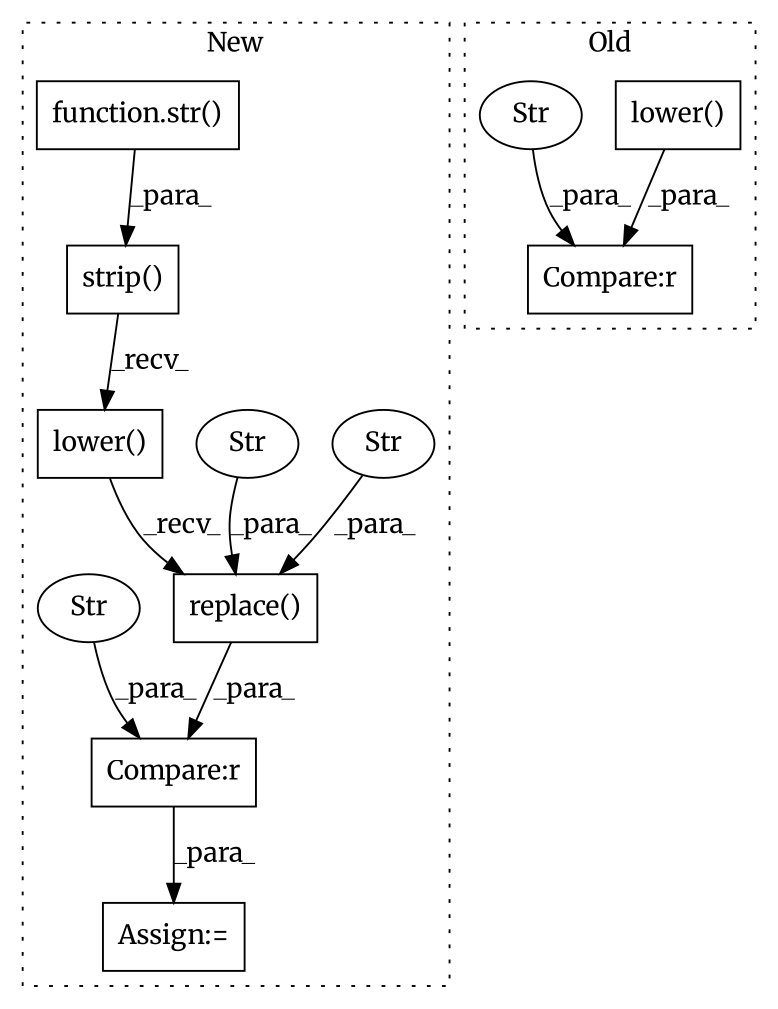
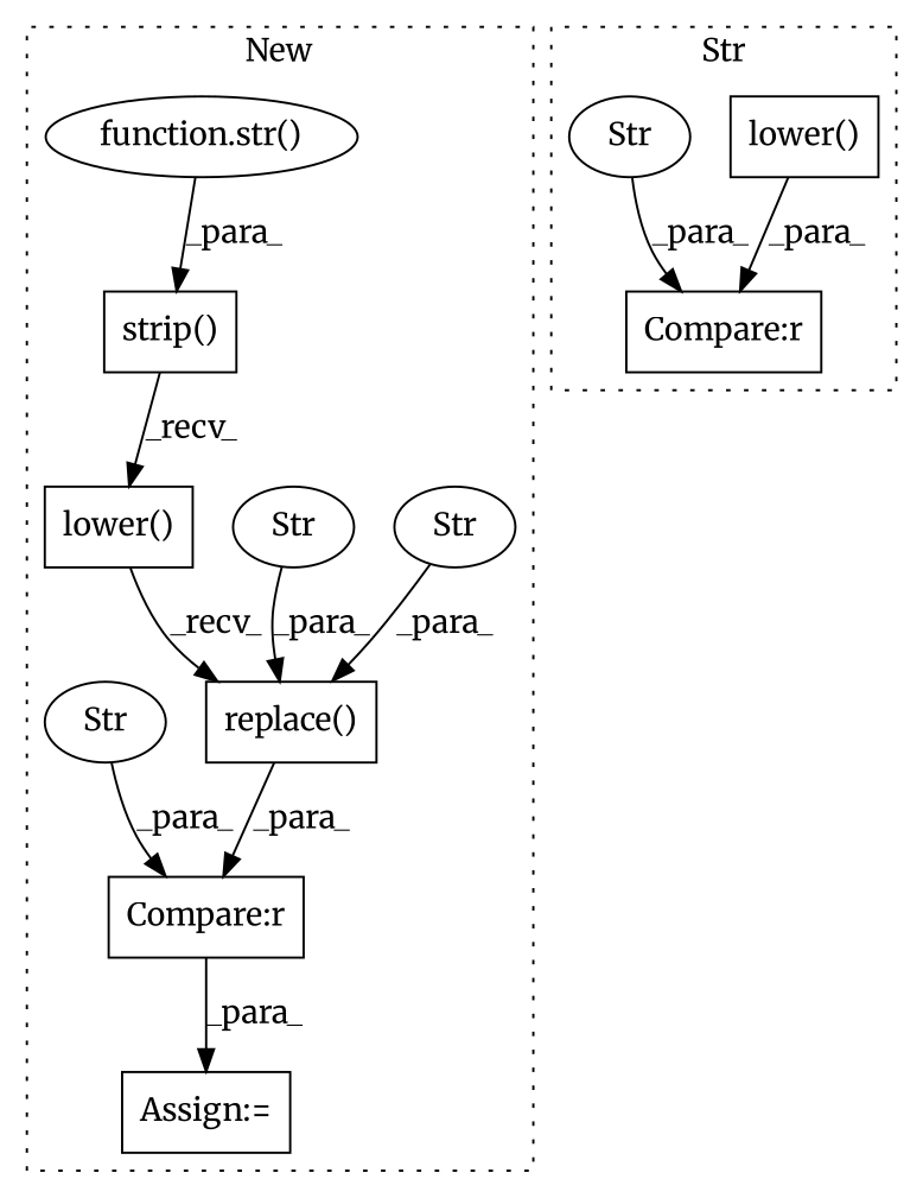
  digraph {
    fontname=Merriweather
    node [a=75 fontname=Merriweather l=5 s=1987 shape=box]
    edge [fontname=Merriweather]
    n1 [l="36,1" label="replace()" s="1987,2034"]
    n2 [a=66 l=7 label=Str s=2023 shape=ellipse]
    n3 [a=66 l=2 label=Str s=2032 shape=ellipse]
    n4 [l=19 label="strip()"]
-   n5 [l="4,1" label="function.str()" s="1987,1997"]
+   n5 [l="4,1" label="function.str()" s="1987,1997" shape=ellipse]
    n6 [a=40 l=15 label="Compare:r" s=2076]
    n7 [a=66 label=Str s=2086 shape=ellipse]
    n8 [l=27 label="lower()"]
    n9 [a=68 l=3 label="Assign:=" s=2073]
    n10 [l=14 label="lower()" s=1984]
    n11 [a=40 l=23 label="Compare:r" s=1984]
    n12 [a=66 label=Str s=2002 shape=ellipse]
    subgraph cluster_1 {
      label=New
      style=dotted
      n1
      n2
      n3
      n4
      n5
      n6
      n7
      n8
      n9
    }
    subgraph cluster_2 {
-     label=Old
+     label=Str
      style=dotted
      n10
      n11
      n12
    }
    n1 -> n6 [label=_para_]
    n2 -> n1 [label=_para_]
    n3 -> n1 [label=_para_]
    n4 -> n8 [label=_recv_]
    n5 -> n4 [label=_para_]
    n6 -> n9 [label=_para_]
    n7 -> n6 [label=_para_]
    n8 -> n1 [label=_recv_]
    n10 -> n11 [label=_para_]
    n12 -> n11 [label=_para_]
  }
